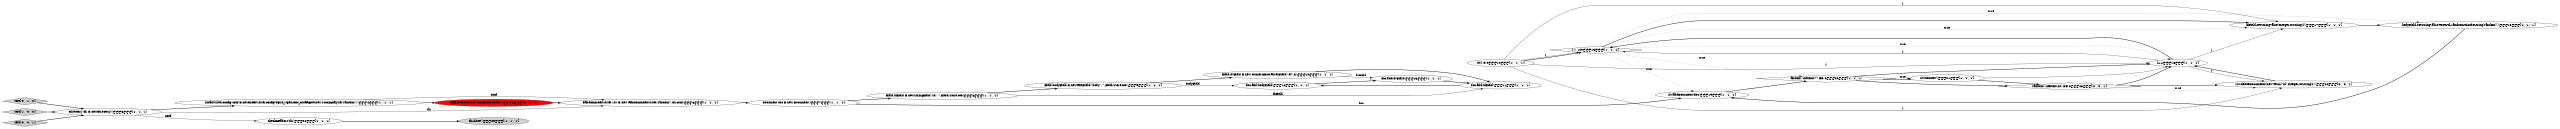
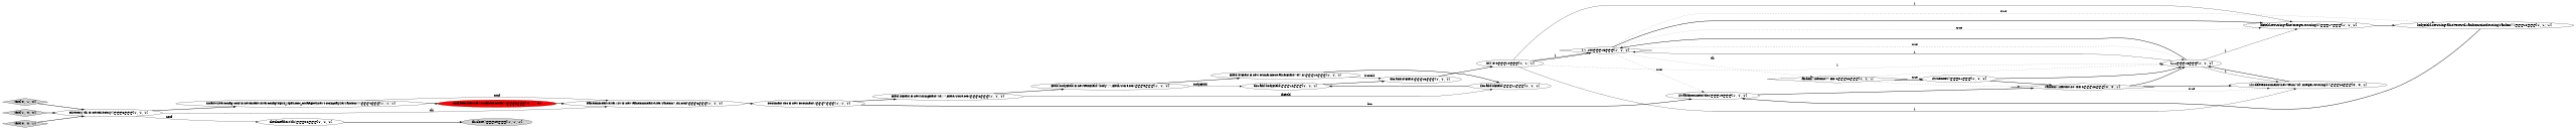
  digraph {
    rankdir=LR
    node [fillcolor=white shape=ellipse style=filled]
    edge [style=bold]
    n1 [label="Field bodyField = newTextField(\"body\",\"\",Field.Store.NO)@@@9@@@['1', '1', '1']"]
    n2 [label="doc.add(bodyField)@@@12@@@['1', '1', '1']"]
    n3 [label="Field dvField = new NumericDocValuesField(\"dv\",5)@@@10@@@['1', '1', '1']"]
    n4 [label="doc.add(dvField)@@@13@@@['1', '1', '1']"]
    n5 [label="doc.add(idField)@@@11@@@['1', '1', '1']"]
    n6 [label="RandomIndexWriter riw = new RandomIndexWriter(random(),dir,conf)@@@6@@@['1', '1', '1']"]
    n7 [label="Document doc = new Document()@@@7@@@['1', '1', '1']"]
    n8 [label="riw.addDocument(doc)@@@19@@@['1', '1', '1']"]
    n9 [label="Field idField = newStringField(\"id\",\"\",Field.Store.NO)@@@8@@@['1', '1', '1']"]
    n10 [label="int i = 0@@@14@@@['1', '1', '1']"]
    n11 [label="bodyField.setStringValue(TestUtil.randomUnicodeString(random()))@@@18@@@['1', '1', '1']"]
    n12 [label="random().nextInt(7) == 0@@@20@@@['1', '1', '1']" shape=diamond]
    n13 [label="checkHeaders(dir)@@@28@@@['1', '1', '1']"]
    n14 [fillcolor=lightgray label="dir.close()@@@29@@@['1', '1', '1']"]
    n15 [label="i < 100@@@15@@@['1', '1', '1']" shape=diamond]
    n16 [label="idField.setStringValue(Integer.toString(i))@@@17@@@['1', '1', '1']"]
    n17 [label="i++@@@16@@@['1', '1', '1']"]
    n18 [label="random().nextInt(20) == 0@@@23@@@['0', '0', '1']" shape=diamond]
    n19 [label="riw.commit()@@@21@@@['1', '1', '1']"]
    n20 [label="riw.deleteDocuments(new Term(\"id\",Integer.toString(i)))@@@24@@@['0', '0', '1']"]
    n21 [label="IndexWriterConfig conf = newIndexWriterConfig(TEST_VERSION_CURRENT,new MockAnalyzer(random()))@@@4@@@['1', '1', '1']"]
    n22 [fillcolor=red label="conf.setCodec(new Lucene49Codec())@@@5@@@['0', '1', '0']"]
    n23 [fillcolor=lightgray label="test['0', '1', '0']" shape=diamond]
    n24 [label="Directory dir = newDirectory()@@@3@@@['1', '1', '1']"]
    n25 [fillcolor=lightgray label="test['1', '0', '0']" shape=diamond]
    n26 [fillcolor=lightgray label="test['0', '0', '1']" shape=diamond]
    n1 -> n2 [label=bodyField style=solid]
    n1 -> n3
    n2 -> n4
    n3 -> n4 [label=dvField style=solid]
    n3 -> n5
-   n4 -> n5
+   n4 -> n10
    n5 -> n2
    n6 -> n7
    n7 -> n8 [label=doc]
    n7 -> n9
-   n8 -> n12
+   n8 -> n18
    n9 -> n1
    n9 -> n5 [label=idField style=solid]
    n10 -> n15 [label=i style=solid]
    n10 -> n15
    n10 -> n16 [label=i style=solid]
-   n10 -> n17 [label=i style=solid]
+   n10 -> n17 [label=i style=dotted]
    n10 -> n20 [label=i style=solid]
    n11 -> n8
-   n12 -> n17
-   n12 -> n18
+   n12 -> n17 [style=dotted]
+   n12 -> n18 [style=dotted]
    n12 -> n19 [label=true style=dotted]
    n12 -> n19
    n13 -> n14
    n15 -> n8 [label=true style=dotted]
    n15 -> n11 [label=true style=dotted]
-   n15 -> n12 [label=true style=dotted]
+   n15 -> n12 [label=dir style=dotted]
    n15 -> n16 [label=true style=dotted]
    n15 -> n16
    n15 -> n17 [label=true style=dotted]
    n16 -> n11
    n17 -> n15 [label=i style=solid]
    n17 -> n15
    n17 -> n16 [label=i style=solid]
    n17 -> n20 [label=i style=solid]
    n18 -> n17
    n18 -> n20 [label=true style=dotted]
    n18 -> n20
-   n19 -> n17 [style=solid]
+   n19 -> n17
    n19 -> n18
    n20 -> n17
    n21 -> n6 [label=conf style=solid]
    n21 -> n22
    n22 -> n6
    n23 -> n24
    n24 -> n6 [label=dir style=solid]
    n24 -> n13 [label=conf style=solid]
    n24 -> n21
    n25 -> n24
    n26 -> n24
  }
